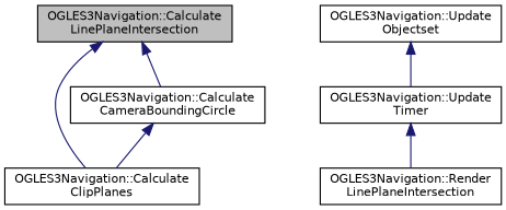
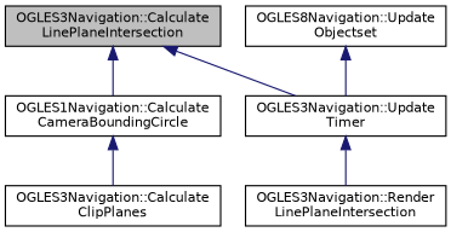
  digraph {
    rankdir=TB
    node [color=black fillcolor=white fontname=Helvetica fontsize=10 shape=record style=filled]
    edge [color=midnightblue dir=back fontname=Helvetica fontsize=10 labelfontname=Helvetica labelfontsize=10 style=solid]
    n1 [fillcolor=grey75 fontcolor=black height=0.2 label="OGLES3Navigation::Calculate\lLinePlaneIntersection" width=0.4]
    n2 [height=0.2 label="OGLES3Navigation::Calculate\lClipPlanes" width=0.4]
-   n3 [height=0.2 label="OGLES3Navigation::Calculate\lCameraBoundingCircle" width=0.4]
-   n4 [height=0.2 label="OGLES3Navigation::Update\lObjectset" width=0.4]
+   n3 [height=0.2 label="OGLES1Navigation::Calculate\lCameraBoundingCircle" width=0.4]
+   n4 [height=0.2 label="OGLES8Navigation::Update\lObjectset" width=0.4]
    n5 [height=0.2 label="OGLES3Navigation::Update\lTimer" width=0.4]
    n6 [height=0.2 label="OGLES3Navigation::Render\lLinePlaneIntersection" width=0.4]
-   n1 -> n2
+   n1 -> n5
    n1 -> n3
    n3 -> n2
    n4 -> n5
    n5 -> n6
  }
